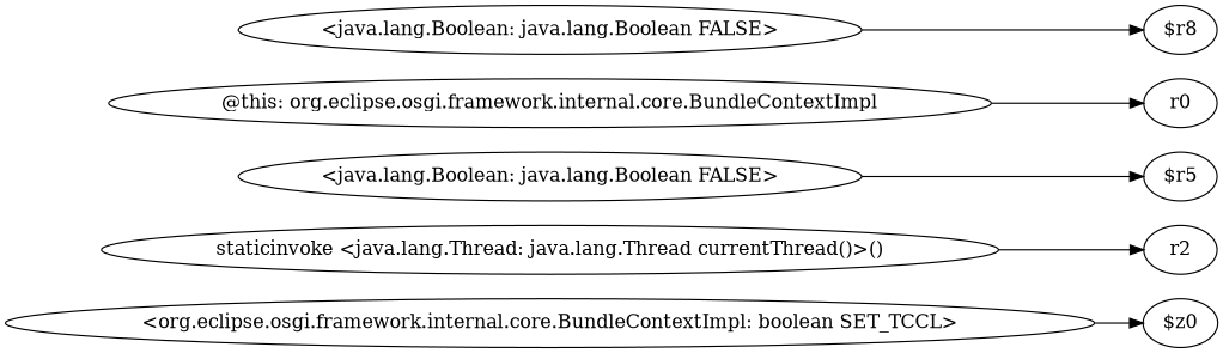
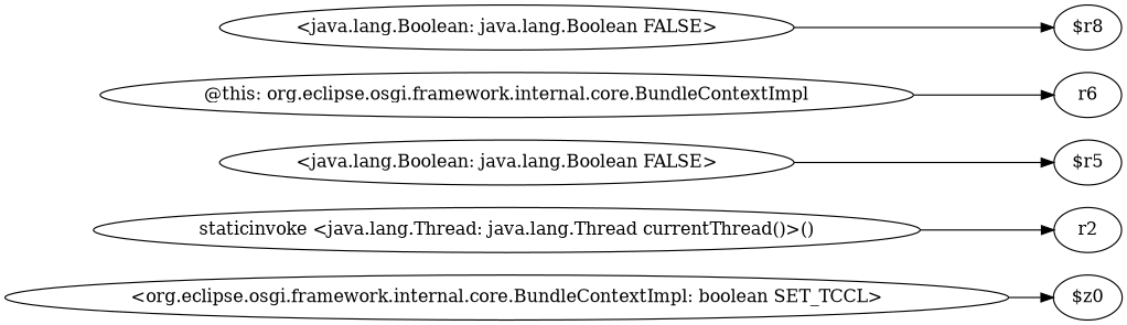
  digraph {
    rankdir=LR
    n1 [label="<org.eclipse.osgi.framework.internal.core.BundleContextImpl: boolean SET_TCCL>"]
    n2 [label="$z0"]
    n3 [label="staticinvoke <java.lang.Thread: java.lang.Thread currentThread()>()"]
    n4 [label=r2]
    n5 [label="<java.lang.Boolean: java.lang.Boolean FALSE>"]
    n6 [label="$r5"]
    n7 [label="@this: org.eclipse.osgi.framework.internal.core.BundleContextImpl"]
-   n8 [label=r0]
+   n8 [label=r6]
    n9 [label="<java.lang.Boolean: java.lang.Boolean FALSE>"]
    n10 [label="$r8"]
    n1 -> n2
    n3 -> n4
    n5 -> n6
    n7 -> n8
    n9 -> n10
  }
